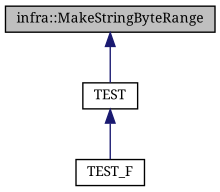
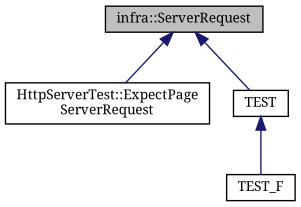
  digraph {
    fontname="Noto Serif"
    rankdir=TB
    node [color=black fillcolor=white fontname="Noto Serif" fontsize=10 shape=record style=filled]
    edge [color=midnightblue dir=back fontname="Noto Serif" fontsize=10 labelfontname=Helvetica labelfontsize=10 style=solid]
-   n1 [fillcolor=grey75 fontcolor=black height=0.2 label="infra::MakeStringByteRange" width=0.4]
+   n1 [fillcolor=grey75 fontcolor=black height=0.2 label="infra::ServerRequest" width=0.4]
+   n2 [height=0.2 label="HttpServerTest::ExpectPage\lServerRequest" width=0.4]
    n3 [height=0.2 label=TEST width=0.4]
    n4 [height=0.2 label=TEST_F width=0.4]
+   n1 -> n2
    n1 -> n3
    n3 -> n4
  }
